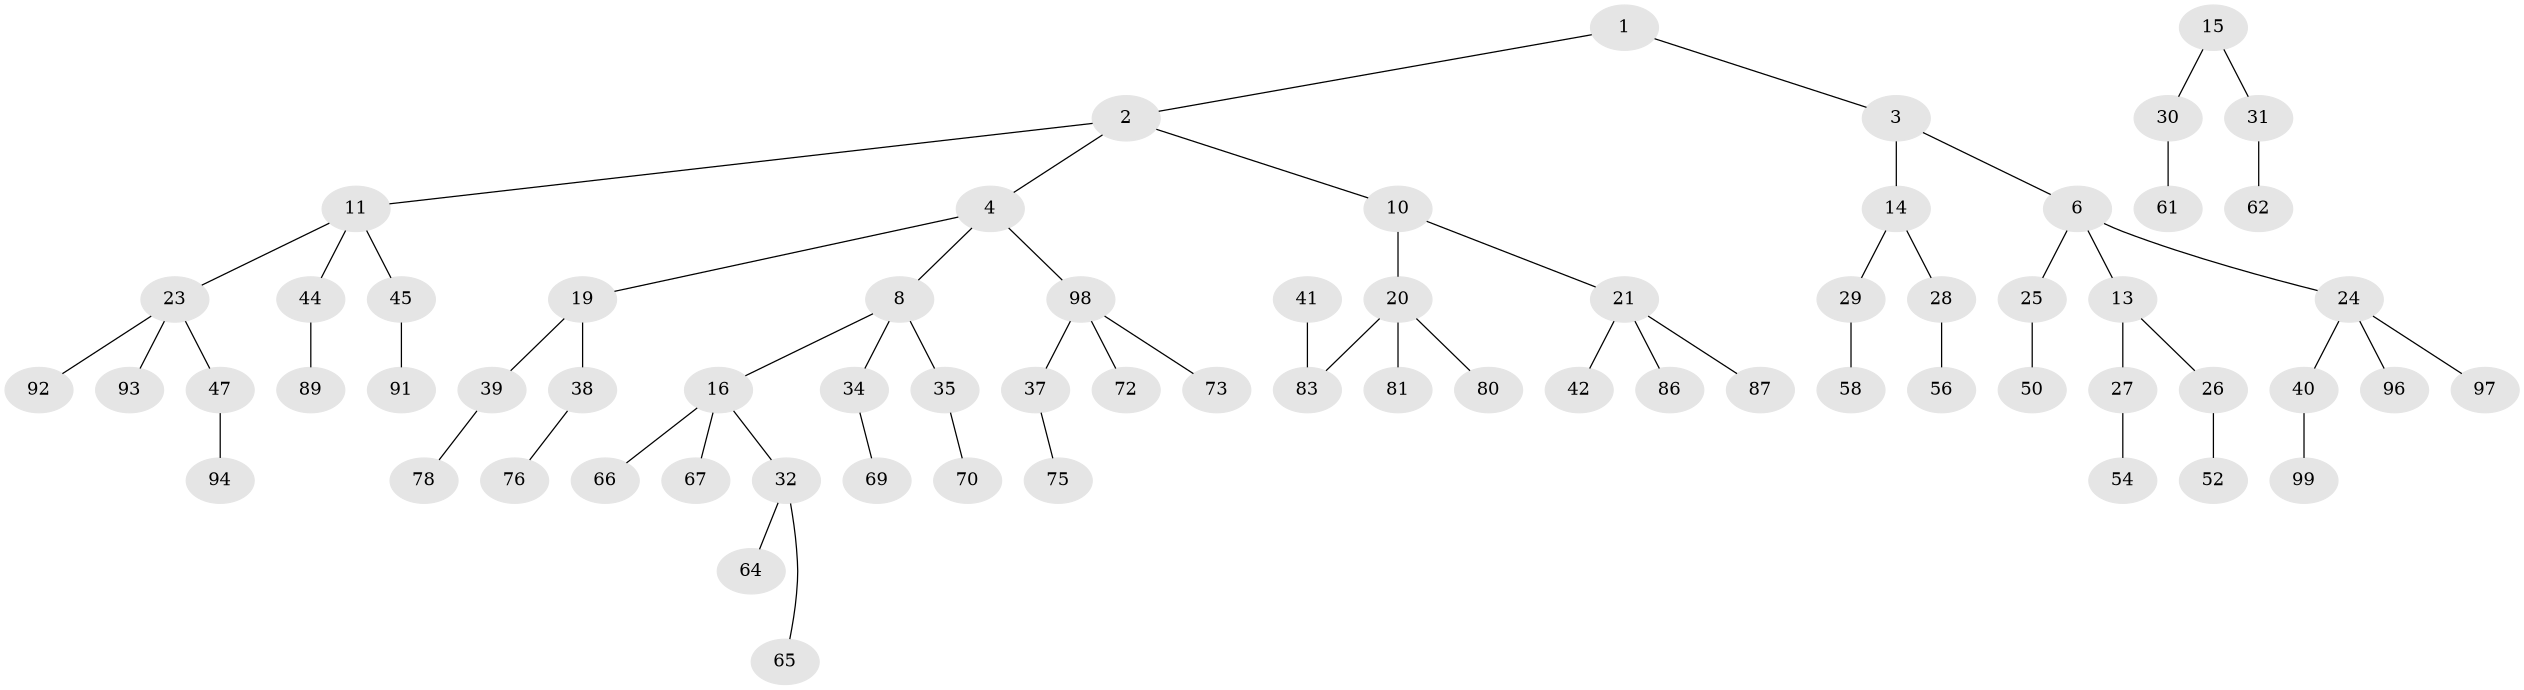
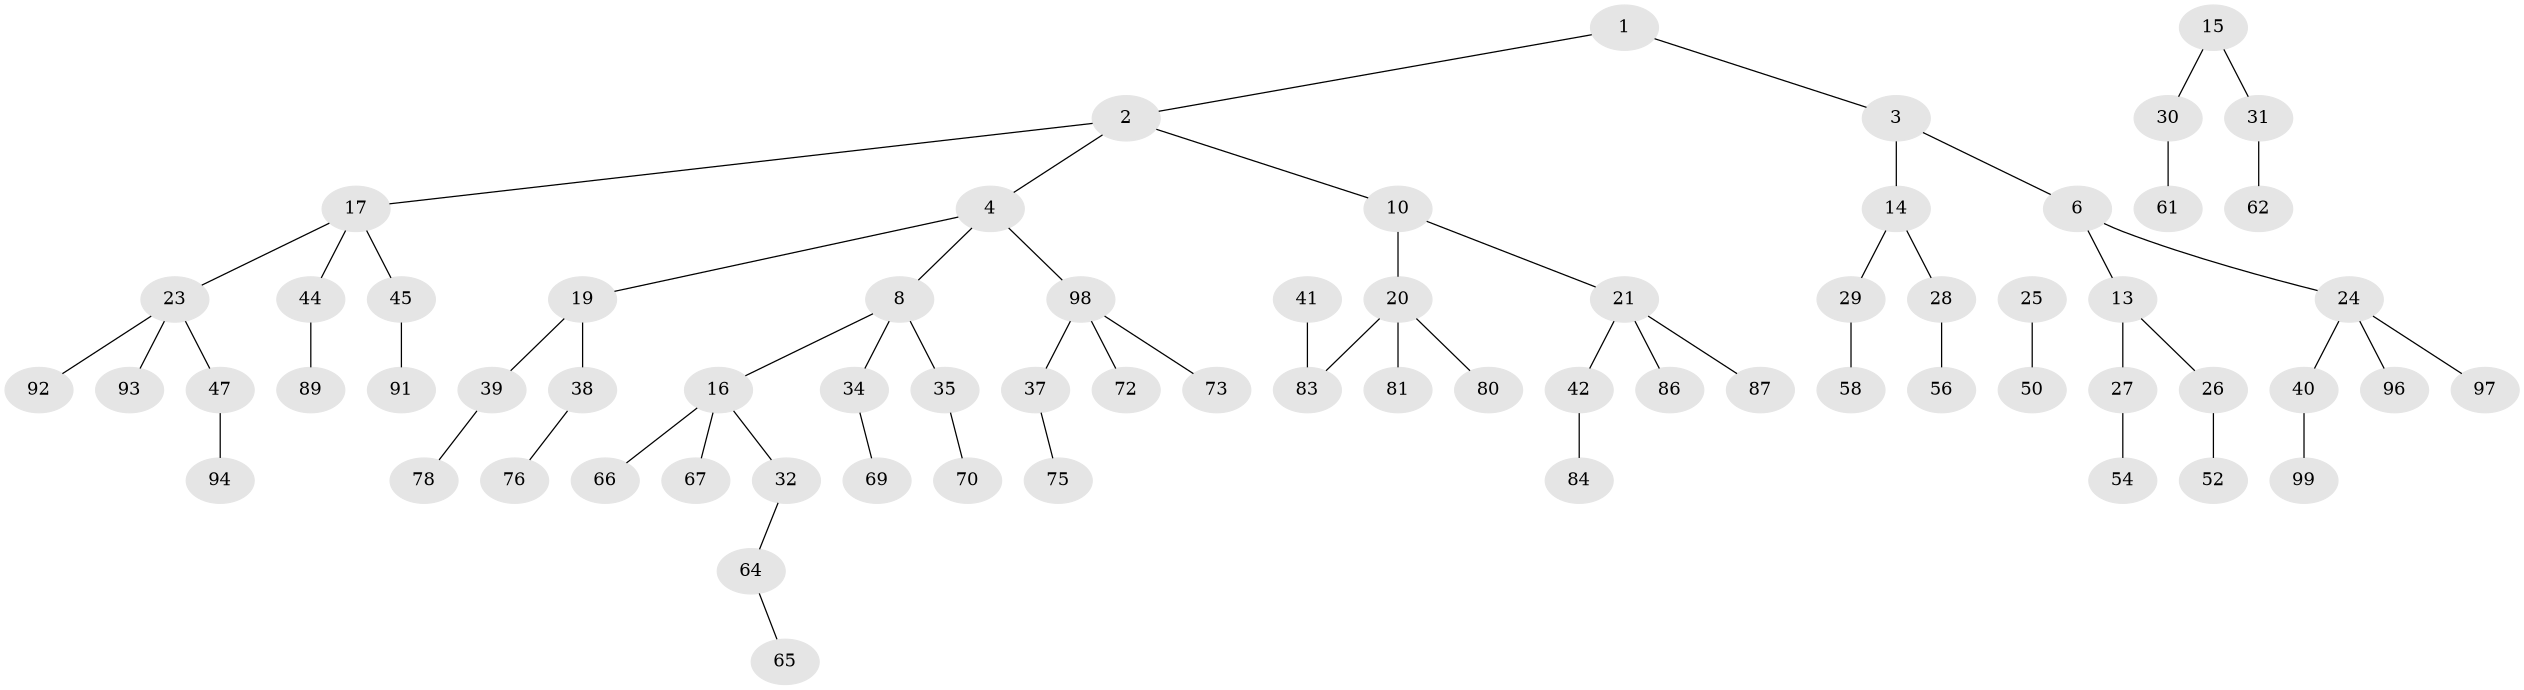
  graph {
    node [color=gray90 latent=0.166667 style=filled]
    2 [latent=1 super="+5"]
    4 [latent=0.5 super="+9"]
    10 [latent=0.333333]
-   11 [latent=0.333333 super="+22"]
+   11 [latent=0.333333 super="+22" label=17]
    1 [latent=""]
    3 [latent=1 super="+7"]
    6 [latent=0.5 super="+12"]
    14 [latent=0.333333]
    8 [latent=0.333333 super="+17"]
    n10 [label=98 latent=0.25 super="+36"]
    19 [latent=0.25]
    20 [latent=0.25 super="+40"]
    21 [latent=0.25 super="+43"]
    23 [latent=0.25 super="+46"]
    44 [latent=0.2 super="+88"]
    45 [latent=0.2 super="+90"]
    13 [latent=0.333333]
    24 [latent=0.25 super="+48"]
    25 [latent=0.25 super="+51"]
    28 [latent=0.25 super="+57"]
    29 [latent=0.25 super="+59"]
    15 [latent=0.333333]
    30 [latent=0.25 super="+60"]
    31 [latent=0.25 super="+63"]
    16 [latent=0.25 super="+33"]
    34 [latent=0.2 super="+68"]
    35 [latent=0.2 super="+71"]
    37 [latent=0.2 super="+74"]
    72
    73
    38 [latent=0.2 super="+77"]
    39 [latent=0.2 super="+79"]
    26 [latent=0.25 super="+53"]
    27 [latent=0.25 super="+55"]
    n35 [label=40 latent=0.2 super="+98"]
    96
    97
    50 [latent=0.2 super="+100"]
    32 [latent=0.2]
    66
    67
    69
    70
    80
    81
    83
    42 [latent=0.2 super="+85"]
    86
    87
    47 [latent=0.2 super="+95"]
    92
    93
    89
    91
    52 [latent=0.2]
    54 [latent=0.2]
    56 [latent=0.2]
    58 [latent=0.2]
    61 [latent=0.2]
    62 [latent=0.2]
    64
    65
    75
    76
    78
    41 [latent=0.2 super="+82"]
+   84
    94
    99
    2 -- 4
    2 -- 10
    2 -- 11
    4 -- 8
    4 -- n10
    4 -- 19
    10 -- 20
    10 -- 21
    11 -- 23
    11 -- 44
    11 -- 45
    1 -- 2
    1 -- 3
    3 -- 6
    3 -- 14
    6 -- 13
    6 -- 24
-   6 -- 25
    14 -- 28
    14 -- 29
    8 -- 16
    8 -- 34
    8 -- 35
    n10 -- 37
    n10 -- 72
    n10 -- 73
    19 -- 38
    19 -- 39
    20 -- 80
    20 -- 81
    20 -- 83
    21 -- 42
    21 -- 86
    21 -- 87
    23 -- 47
    23 -- 92
    23 -- 93
    44 -- 89
    45 -- 91
    13 -- 26
    13 -- 27
    24 -- n35
    24 -- 96
    24 -- 97
    25 -- 50
    28 -- 56
    29 -- 58
    15 -- 30
    15 -- 31
    30 -- 61
    31 -- 62
    16 -- 32
    16 -- 66
    16 -- 67
    34 -- 69
    35 -- 70
    37 -- 75
    38 -- 76
    39 -- 78
    26 -- 52
    27 -- 54
    n35 -- 99
    32 -- 64
-   32 -- 65
+   64 -- 65
+   42 -- 84
    47 -- 94
    41 -- 83
  }
